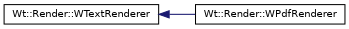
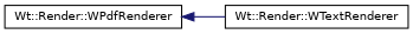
  digraph {
    rankdir=LR
    node [color=black fillcolor=white fontname=Helvetica fontsize=10 shape=record style=filled]
    n1 [height=0.2 label="Wt::Render::WTextRenderer" width=0.4]
    n2 [height=0.2 label="Wt::Render::WPdfRenderer" width=0.4]
-   n1 -> n2 [color=midnightblue dir=back fontname=Helvetica fontsize=10 labelfontname=Helvetica labelfontsize=10 style=solid]
+   n2 -> n1 [color=midnightblue dir=back fontname=Helvetica fontsize=10 labelfontname=Helvetica labelfontsize=10 style=solid]
  }
